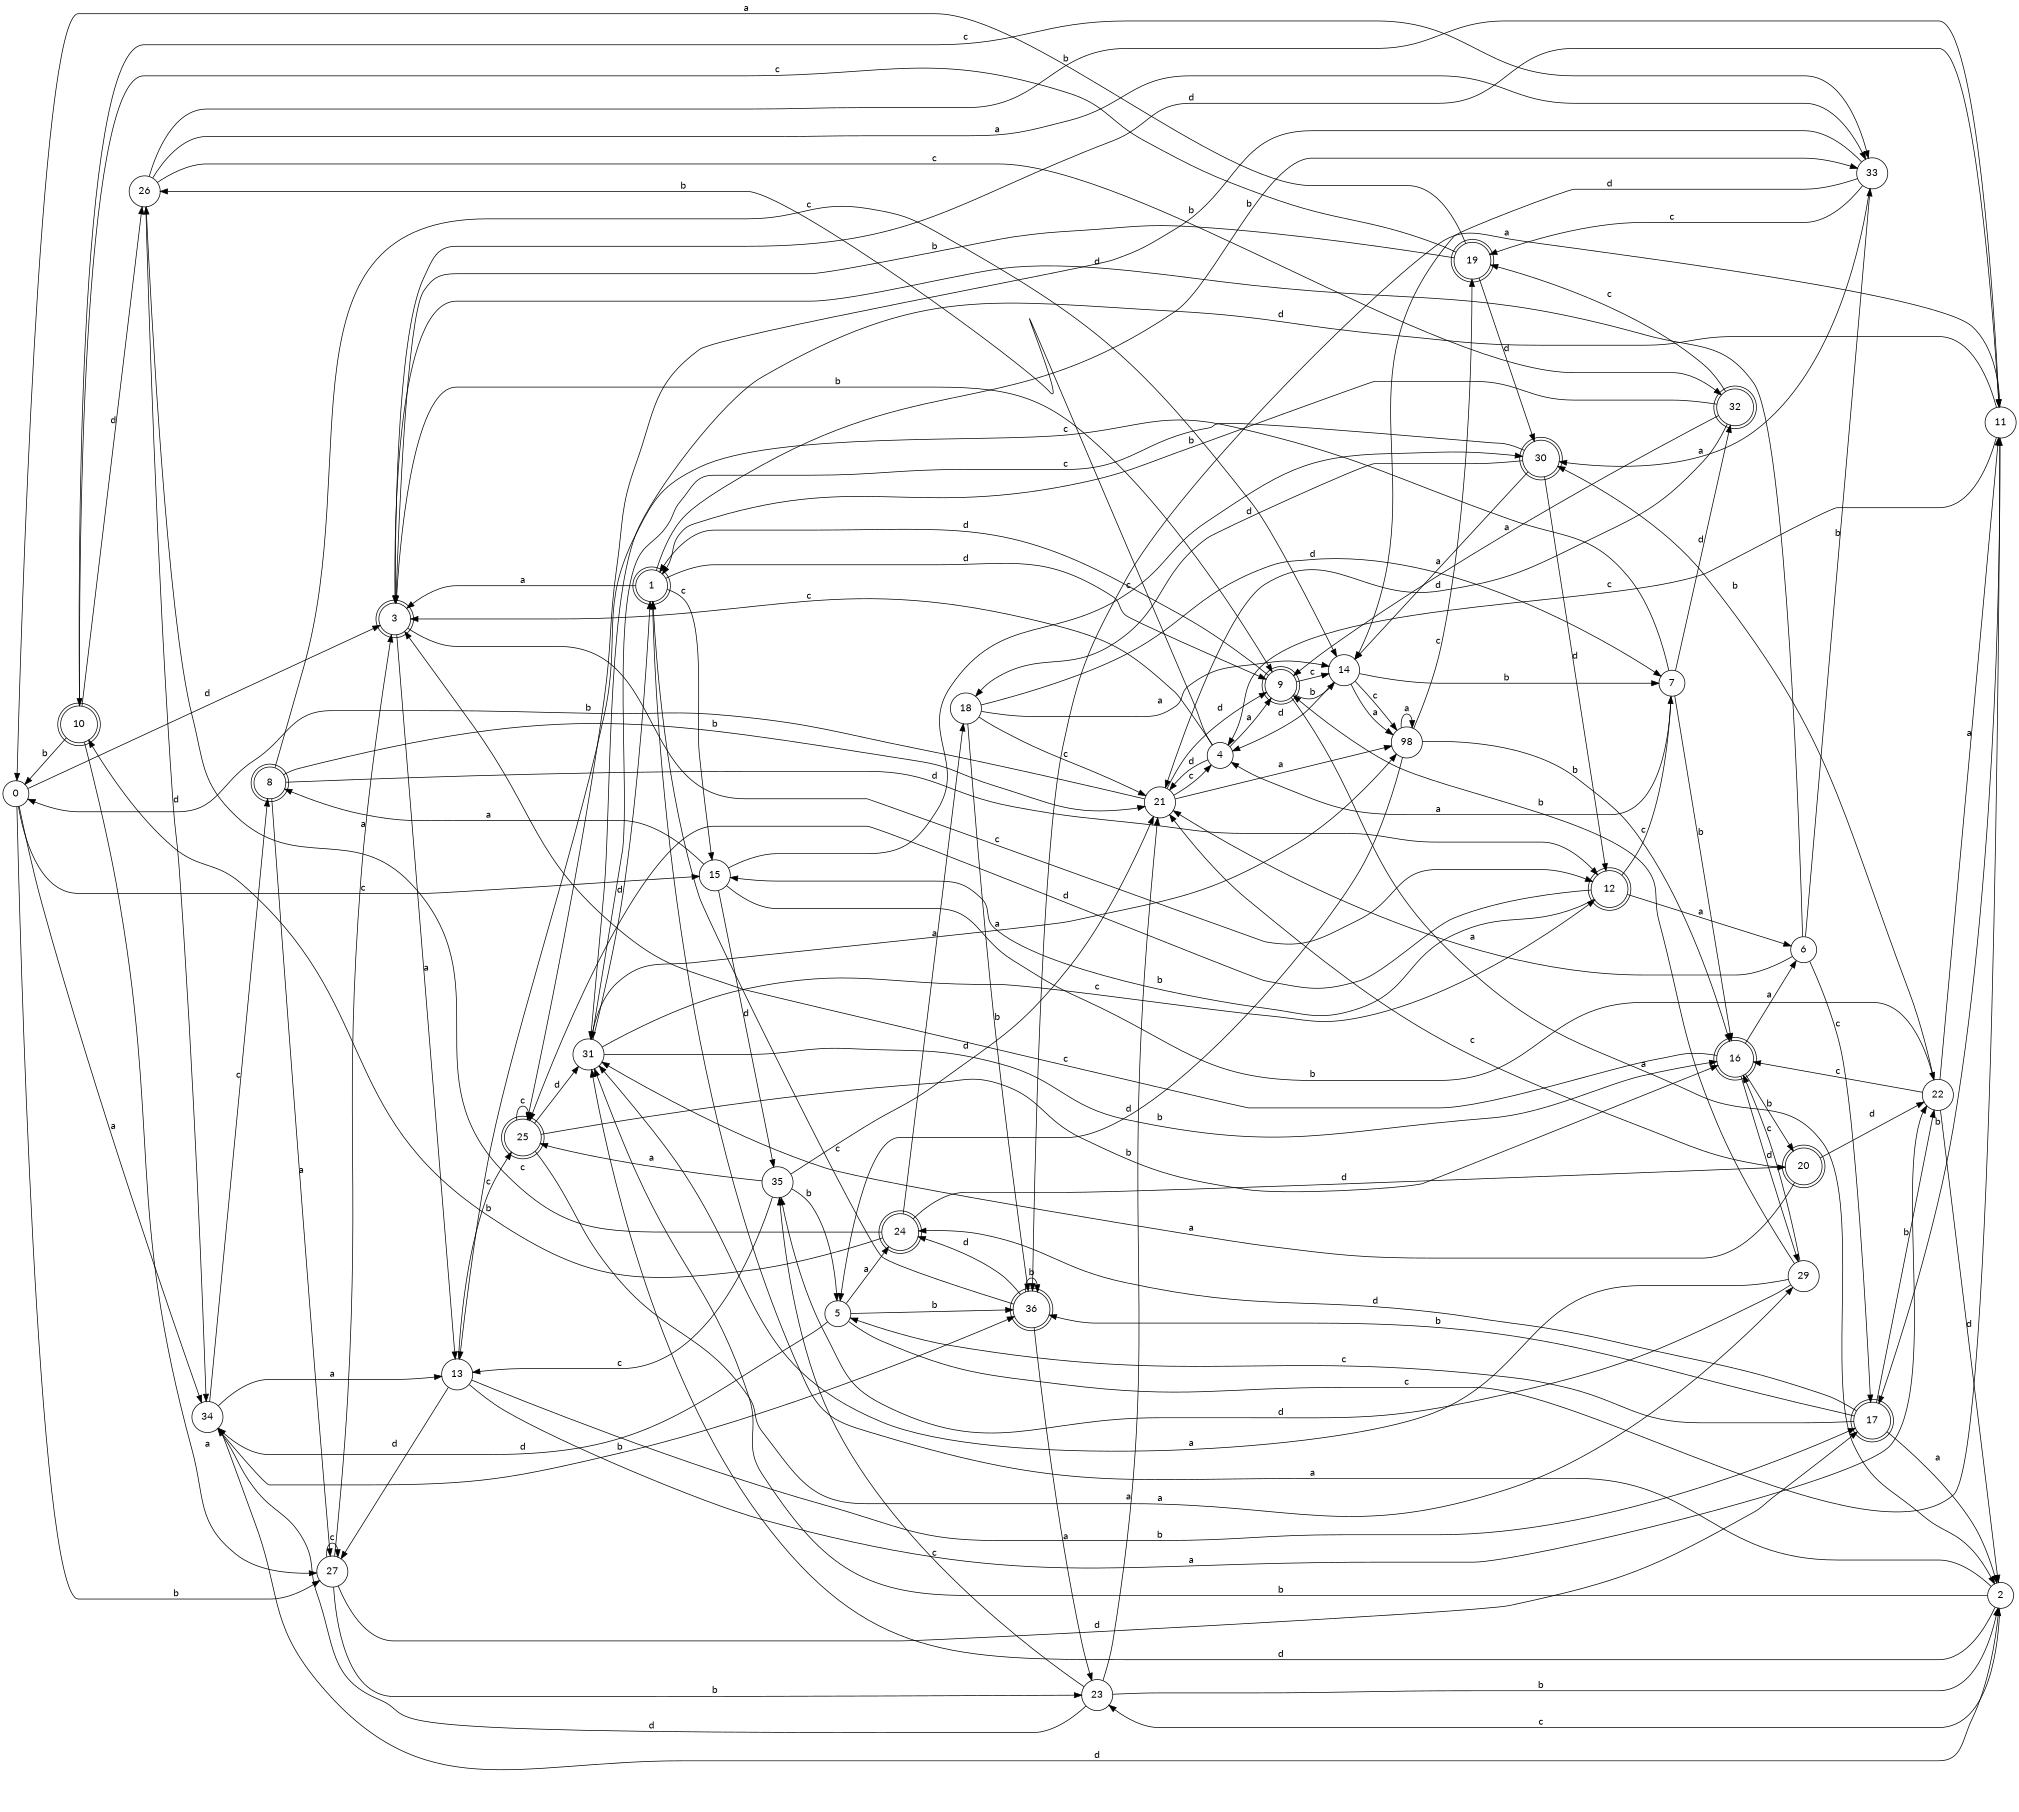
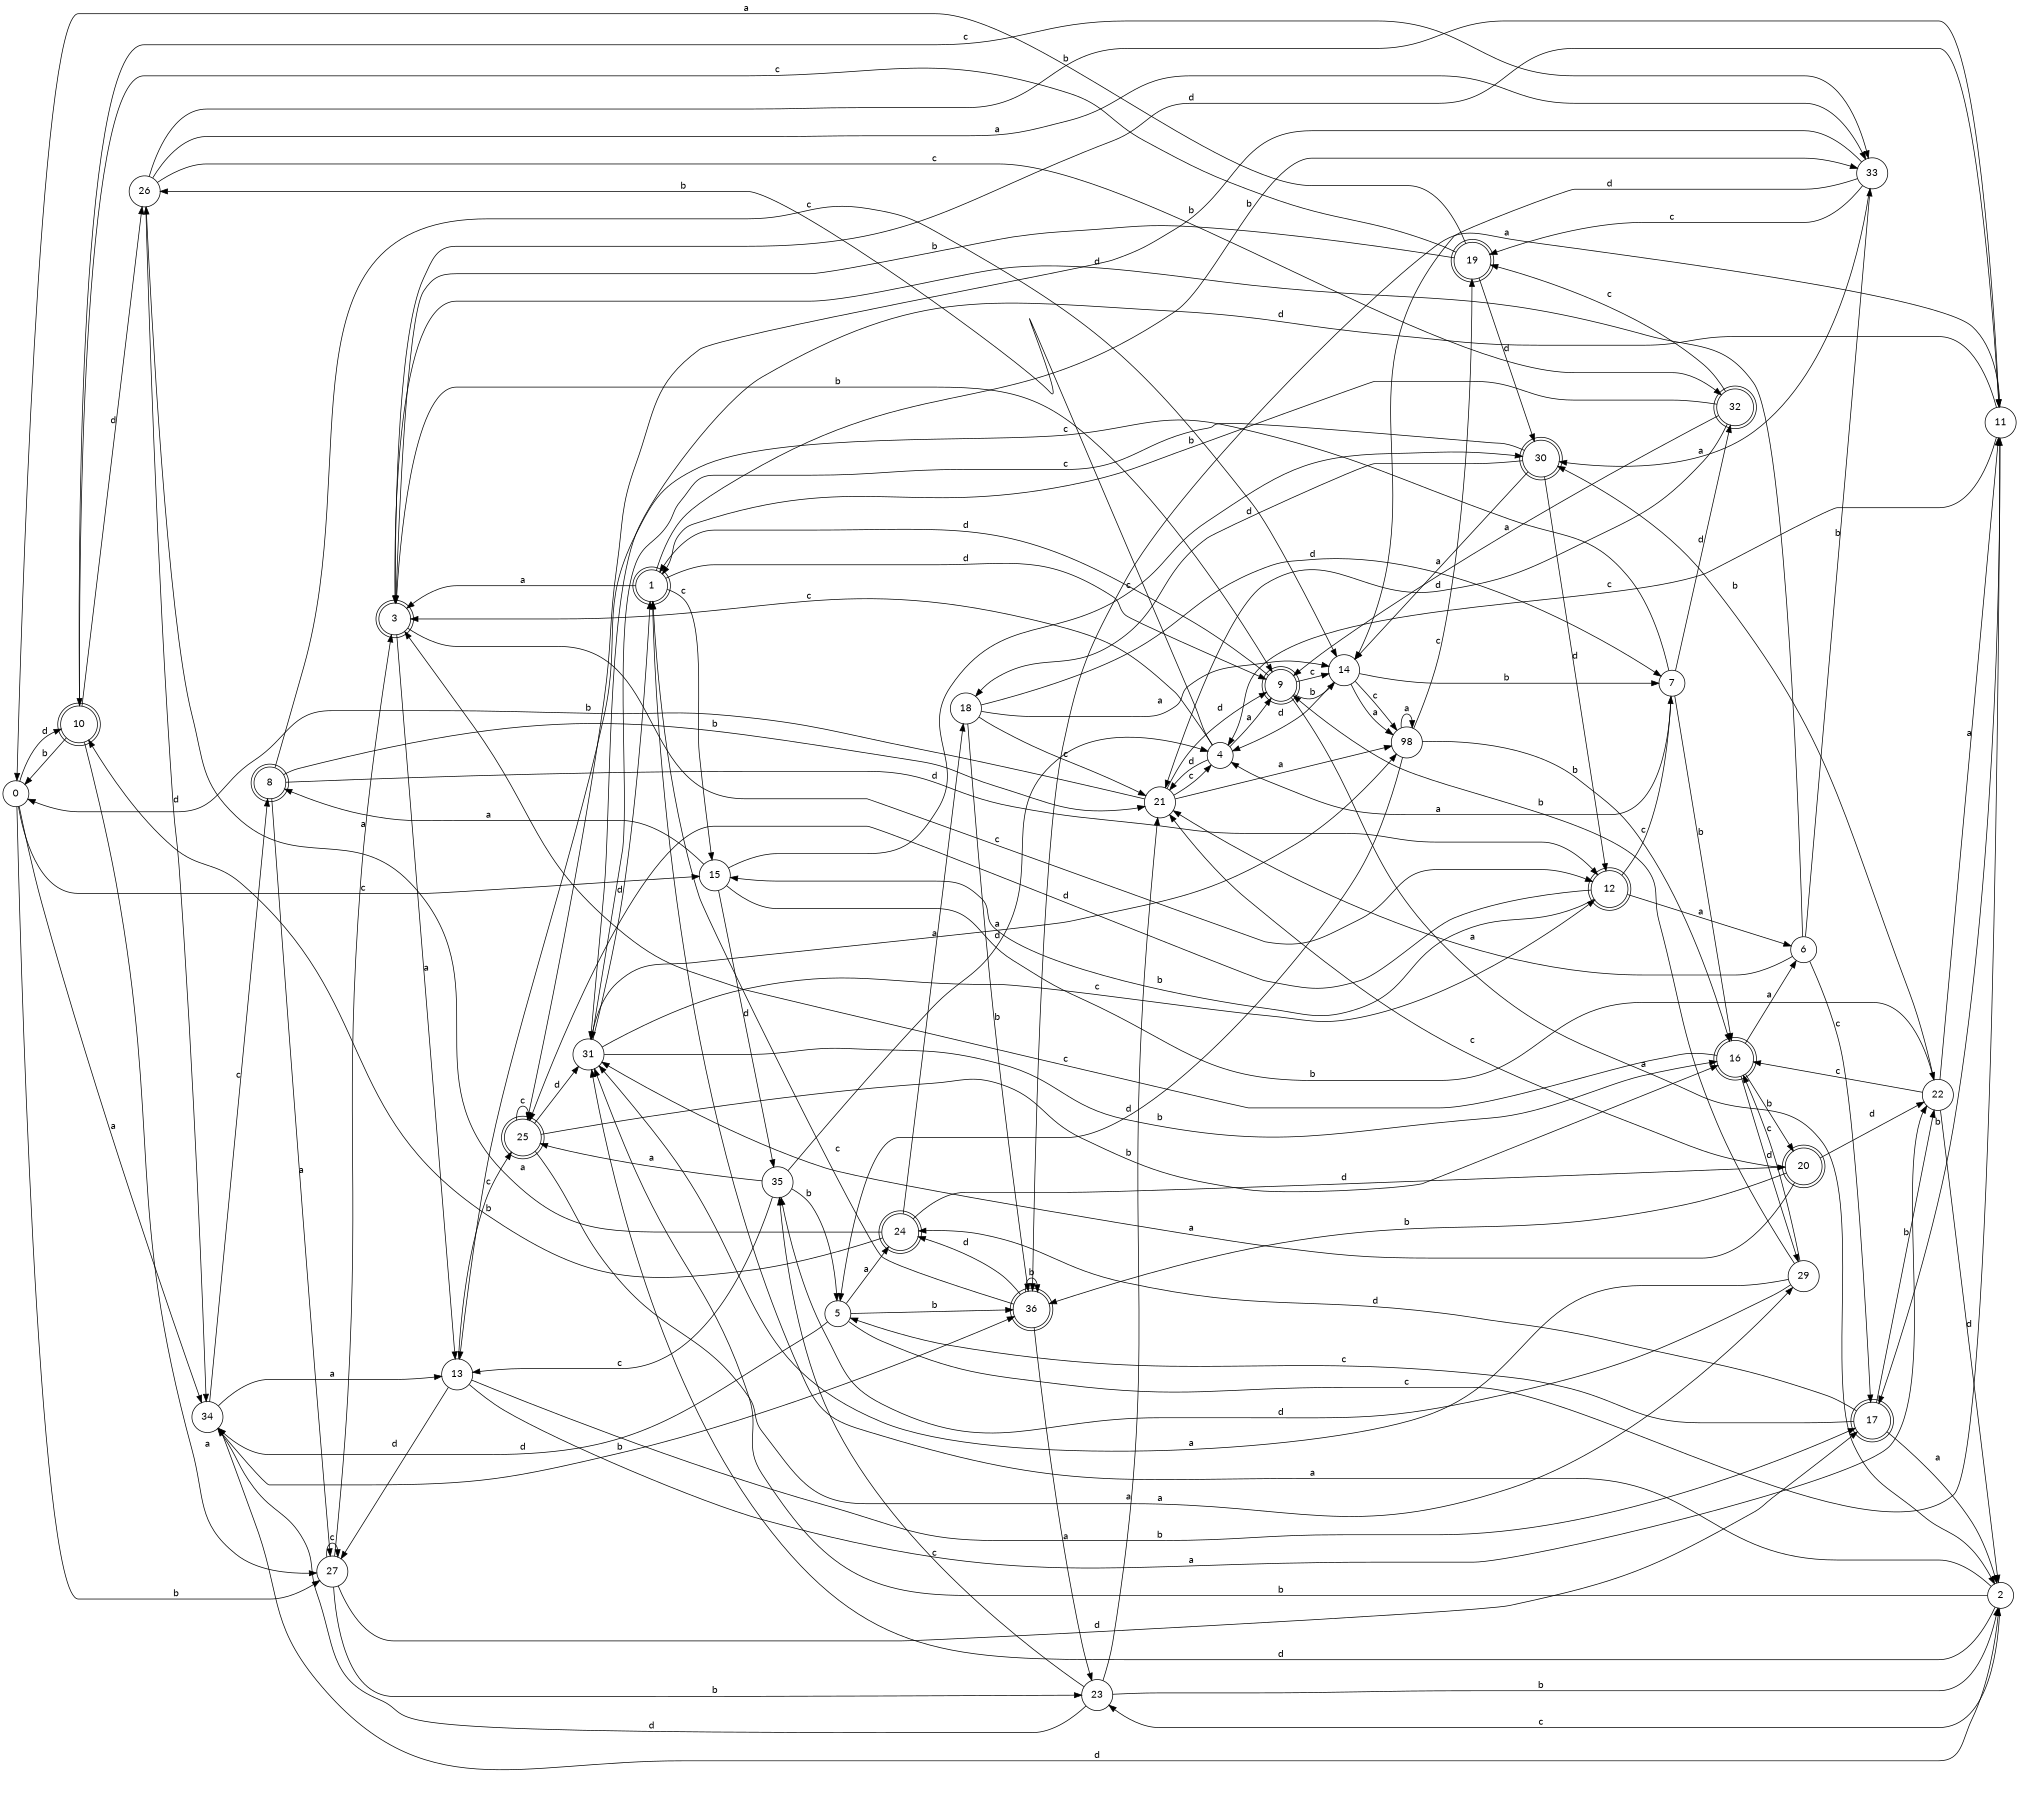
  digraph {
    fontname=Lato
    rankdir=LR
    node [color=black fillcolor=white fontname=Lato shape=circle style=filled]
    edge [fontname=Lato]
    n1 [label=0]
    n2 [label=10 shape=doublecircle style="rounded,filled"]
    n3 [label=15]
    n4 [label=27]
    n5 [label=34]
    n6 [label=33]
    n7 [label=26]
    n8 [label=8 shape=doublecircle style="rounded,filled"]
    n9 [label=22]
    n10 [label=30 shape=doublecircle style="rounded,filled"]
    n11 [label=35]
    n12 [label=3 shape=doublecircle style="rounded,filled"]
    n13 [label=23]
    n14 [label=17 shape=doublecircle style="rounded,filled"]
    n15 [label=2]
    n16 [label=13]
    n17 [label=36 shape=doublecircle style="rounded,filled"]
    n18 [label=1 shape=doublecircle style="rounded,filled"]
    n19 [label=9 shape=doublecircle style="rounded,filled"]
    n20 [label=11]
    n21 [label=12 shape=doublecircle style="rounded,filled"]
    n22 [label=14]
    n23 [label=25 shape=doublecircle style="rounded,filled"]
    n24 [label=19 shape=doublecircle style="rounded,filled"]
    n25 [label=31]
    n26 [label=21]
    n27 [label=16 shape=doublecircle style="rounded,filled"]
    n28 [label=98]
    n29 [label=4]
    n30 [label=6]
    n31 [label=7]
    n32 [label=32 shape=doublecircle style="rounded,filled"]
    n33 [label=5]
    n34 [label=24 shape=doublecircle style="rounded,filled"]
    n35 [label=20 shape=doublecircle style="rounded,filled"]
    n36 [label=18]
    n37 [label=29]
-   n1 -> n12 [label=d]
+   n1 -> n2 [label=d]
    n1 -> n3 [label=c]
    n1 -> n4 [label=b]
    n1 -> n5 [label=a]
    n2 -> n1 [label=b]
    n2 -> n4 [label=a]
    n2 -> n6 [label=c]
    n2 -> n7 [label=d]
    n3 -> n8 [label=a]
    n3 -> n9 [label=b]
    n3 -> n10 [label=c]
    n3 -> n11 [label=d]
    n4 -> n4 [label=c]
    n4 -> n12 [label=a]
    n4 -> n13 [label=b]
    n4 -> n14 [label=d]
    n5 -> n8 [label=c]
    n5 -> n15 [label=d]
    n5 -> n16 [label=a]
    n5 -> n17 [label=b]
    n6 -> n10 [label=a]
    n6 -> n22 [label=d]
    n6 -> n23 [label=b]
    n6 -> n24 [label=c]
    n7 -> n5 [label=d]
    n7 -> n6 [label=a]
    n7 -> n20 [label=b]
    n7 -> n32 [label=c]
    n8 -> n4 [label=a]
    n8 -> n21 [label=d]
    n8 -> n22 [label=c]
    n8 -> n26 [label=b]
    n9 -> n10 [label=b]
    n9 -> n15 [label=d]
    n9 -> n20 [label=a]
    n9 -> n27 [label=c]
    n10 -> n21 [label=d]
    n10 -> n22 [label=a]
    n10 -> n25 [label=c]
    n10 -> n36 [label=d]
    n11 -> n16 [label=c]
    n11 -> n23 [label=a]
-   n11 -> n26 [label=d]
+   n11 -> n29 [label=d]
    n11 -> n33 [label=b]
    n12 -> n16 [label=a]
    n12 -> n19 [label=b]
    n12 -> n20 [label=d]
    n12 -> n21 [label=c]
    n13 -> n5 [label=d]
    n13 -> n11 [label=c]
    n13 -> n15 [label=b]
    n13 -> n26 [label=a]
    n14 -> n9 [label=b]
    n14 -> n15 [label=a]
    n14 -> n33 [label=c]
    n14 -> n34 [label=d]
    n15 -> n13 [label=c]
    n15 -> n18 [label=a]
    n15 -> n25 [label=b]
    n15 -> n25 [label=d]
    n16 -> n4 [label=d]
    n16 -> n9 [label=a]
    n16 -> n14 [label=b]
    n16 -> n23 [label=c]
    n17 -> n13 [label=a]
    n17 -> n17 [label=b]
    n17 -> n18 [label=c]
    n17 -> n34 [label=d]
    n18 -> n3 [label=c]
    n18 -> n6 [label=b]
    n18 -> n12 [label=a]
    n18 -> n19 [label=d]
    n19 -> n15 [label=a]
    n19 -> n18 [label=d]
    n19 -> n22 [label=b]
    n19 -> n22 [label=c]
    n20 -> n14 [label=b]
    n20 -> n17 [label=a]
    n20 -> n25 [label=d]
    n20 -> n29 [label=c]
    n21 -> n3 [label=b]
    n21 -> n23 [label=d]
    n21 -> n30 [label=a]
    n21 -> n31 [label=c]
    n22 -> n28 [label=a]
    n22 -> n28 [label=c]
    n22 -> n29 [label=d]
    n22 -> n31 [label=b]
    n23 -> n23 [label=c]
    n23 -> n25 [label=d]
    n23 -> n27 [label=b]
    n23 -> n37 [label=a]
    n24 -> n1 [label=a]
    n24 -> n2 [label=c]
    n24 -> n10 [label=d]
    n24 -> n12 [label=b]
    n25 -> n18 [label=d]
    n25 -> n21 [label=c]
    n25 -> n27 [label=b]
    n25 -> n28 [label=a]
    n26 -> n1 [label=b]
    n26 -> n19 [label=d]
    n26 -> n28 [label=a]
    n26 -> n29 [label=c]
    n27 -> n12 [label=c]
    n27 -> n30 [label=a]
    n27 -> n35 [label=b]
    n27 -> n37 [label=d]
    n28 -> n24 [label=c]
    n28 -> n27 [label=b]
    n28 -> n28 [label=a]
    n28 -> n33 [label=d]
    n29 -> n7 [label=b]
    n29 -> n12 [label=c]
    n29 -> n19 [label=a]
    n29 -> n26 [label=d]
    n30 -> n6 [label=b]
    n30 -> n12 [label=d]
    n30 -> n14 [label=c]
    n30 -> n26 [label=a]
    n31 -> n16 [label=c]
    n31 -> n27 [label=b]
    n31 -> n29 [label=a]
    n31 -> n32 [label=d]
    n32 -> n18 [label=b]
    n32 -> n19 [label=a]
    n32 -> n24 [label=c]
    n32 -> n26 [label=d]
    n33 -> n5 [label=d]
    n33 -> n17 [label=b]
    n33 -> n20 [label=c]
    n33 -> n34 [label=a]
    n34 -> n2 [label=b]
-   n34 -> n7 [label=c]
+   n34 -> n7 [label=a]
    n34 -> n35 [label=d]
    n34 -> n36 [label=a]
    n35 -> n9 [label=d]
-   n14 -> n17 [label=b]
+   n35 -> n17 [label=b]
    n35 -> n25 [label=a]
    n35 -> n26 [label=c]
    n36 -> n17 [label=b]
    n36 -> n22 [label=a]
    n36 -> n26 [label=c]
    n36 -> n31 [label=d]
    n37 -> n11 [label=d]
    n37 -> n19 [label=b]
    n37 -> n25 [label=a]
    n37 -> n27 [label=c]
  }
